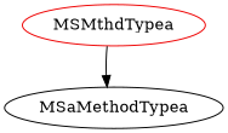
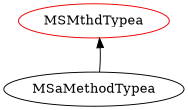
  digraph {
    n1 [color=red2 label=MSMthdTypea shape=oval]
    MSaMethodTypea
-   n1 -> MSaMethodTypea
+   MSaMethodTypea -> n1
  }
